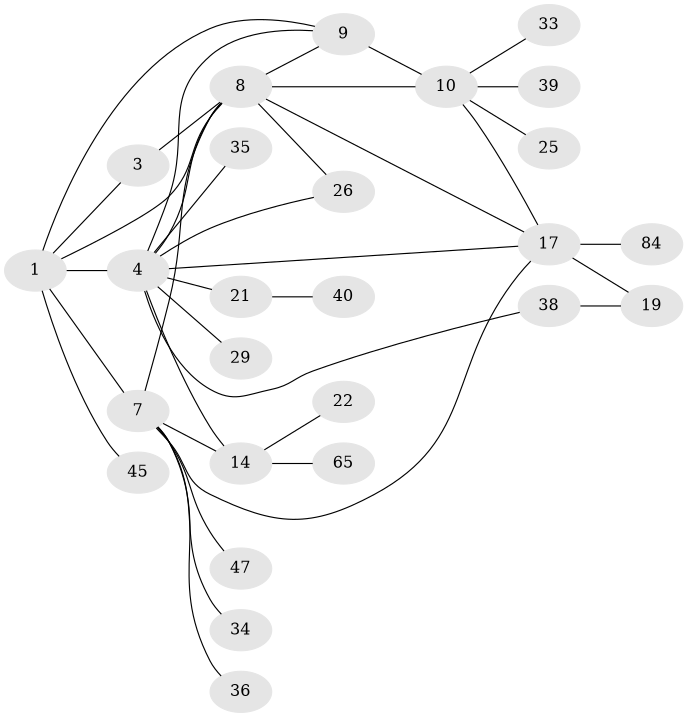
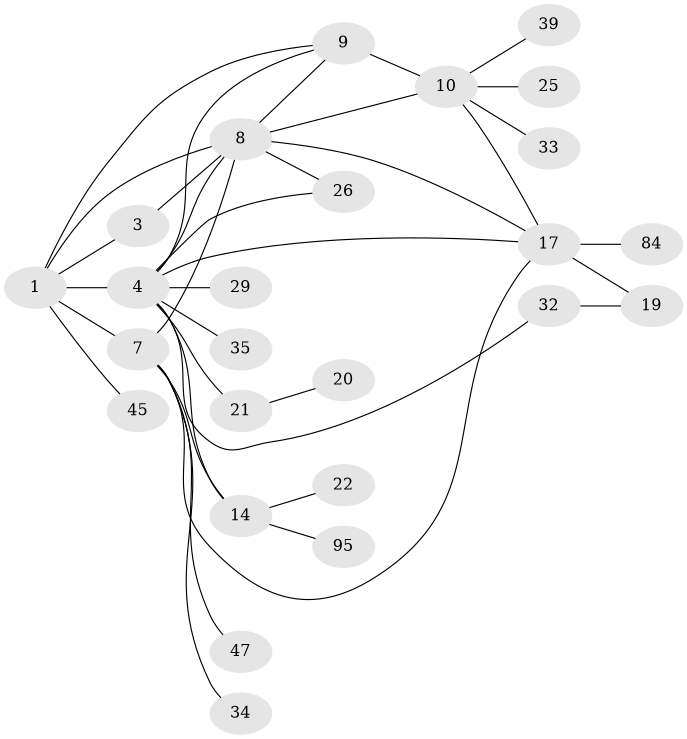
  graph {
    rankdir=LR
    node [color=gray90 style=filled]
    1 [super="+2+83+62"]
    3
    4 [super="+32+13+85"]
    n4 [label=7 super="+27+6"]
    8 [super="+11+61"]
    9 [super="+28+80"]
    45
    14 [super="+16+71+59"]
    17 [super="+46"]
    21 [super="+24+44+78"]
    26 [super="+50"]
    29
    35
-   38 [super="+53"]
+   38 [super="+53" label=32]
    34
-   36
    47 [super="+79"]
    10 [super="+12+67"]
    22
-   65
+   65 [label=95]
    19 [super="+20+76"]
    84
-   40
+   40 [label=20]
    25
    33
    39 [super="+54"]
    1 -- 3 [weight=2]
    1 -- 4 [weight=3]
    1 -- n4
    1 -- 8
    1 -- 9
    1 -- 45
    3 -- 8
    4 -- 8
    4 -- 9 [weight=2]
    4 -- 14 [weight=4]
    4 -- 17
    4 -- 21
    4 -- 26
    4 -- 29
    4 -- 35
    4 -- 38
    n4 -- 8 [weight=3]
    n4 -- 14
    n4 -- 17
    n4 -- 34
-   n4 -- 36
    n4 -- 47
    8 -- 9
    8 -- 17
    8 -- 26
    8 -- 10 [weight=2]
    9 -- 10 [weight=2]
    14 -- 22
    14 -- 65
    17 -- 19 [weight=2]
    17 -- 84
    21 -- 40
    38 -- 19 [weight=3]
    10 -- 17
    10 -- 25
    10 -- 33
    10 -- 39
  }
